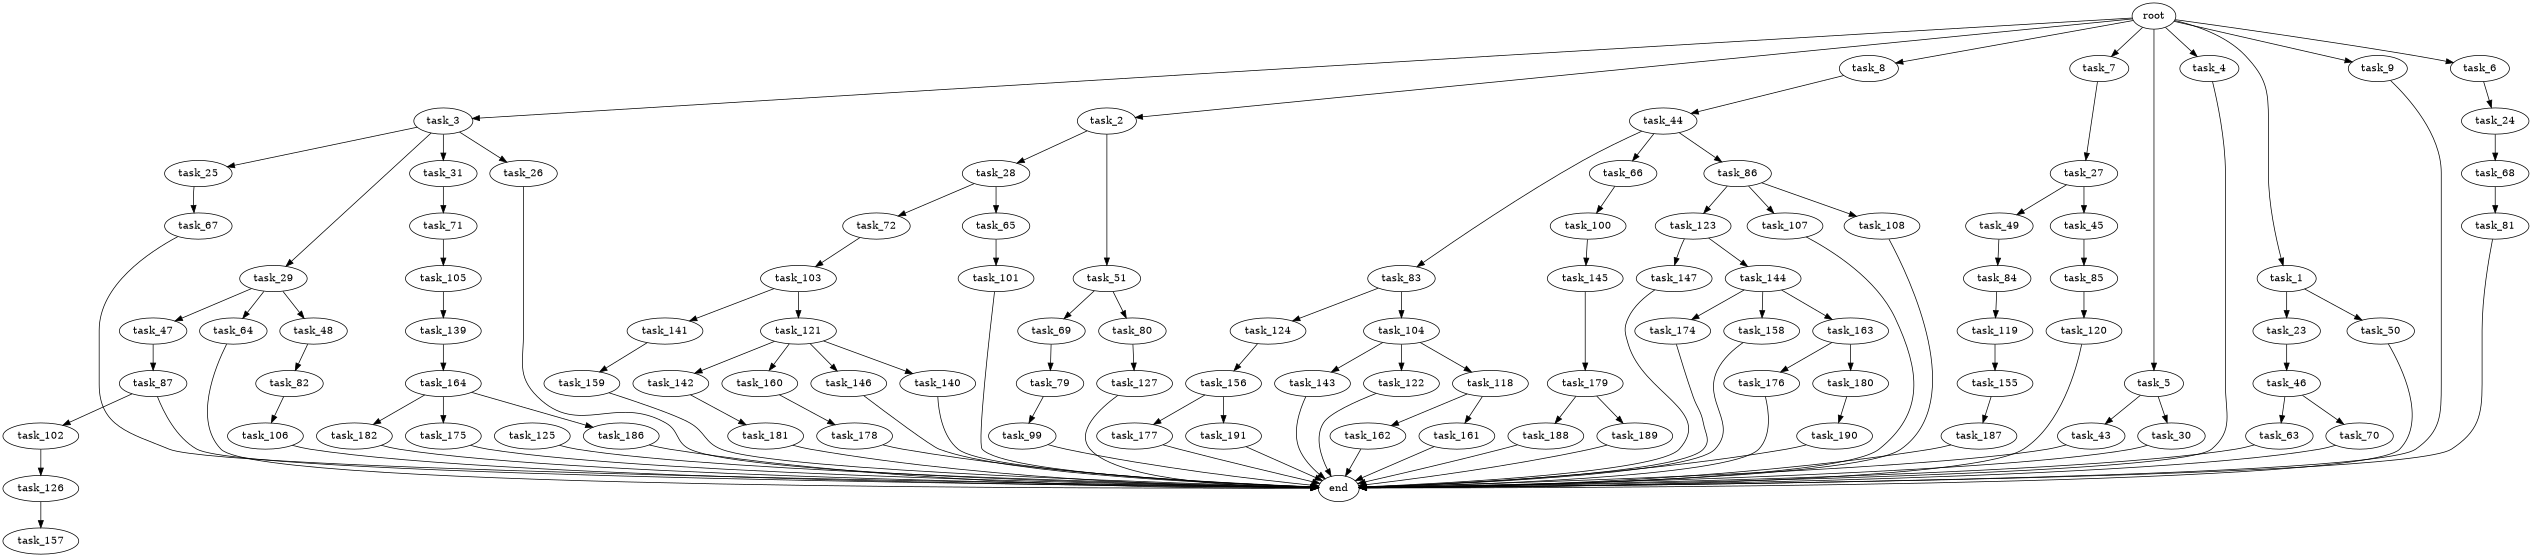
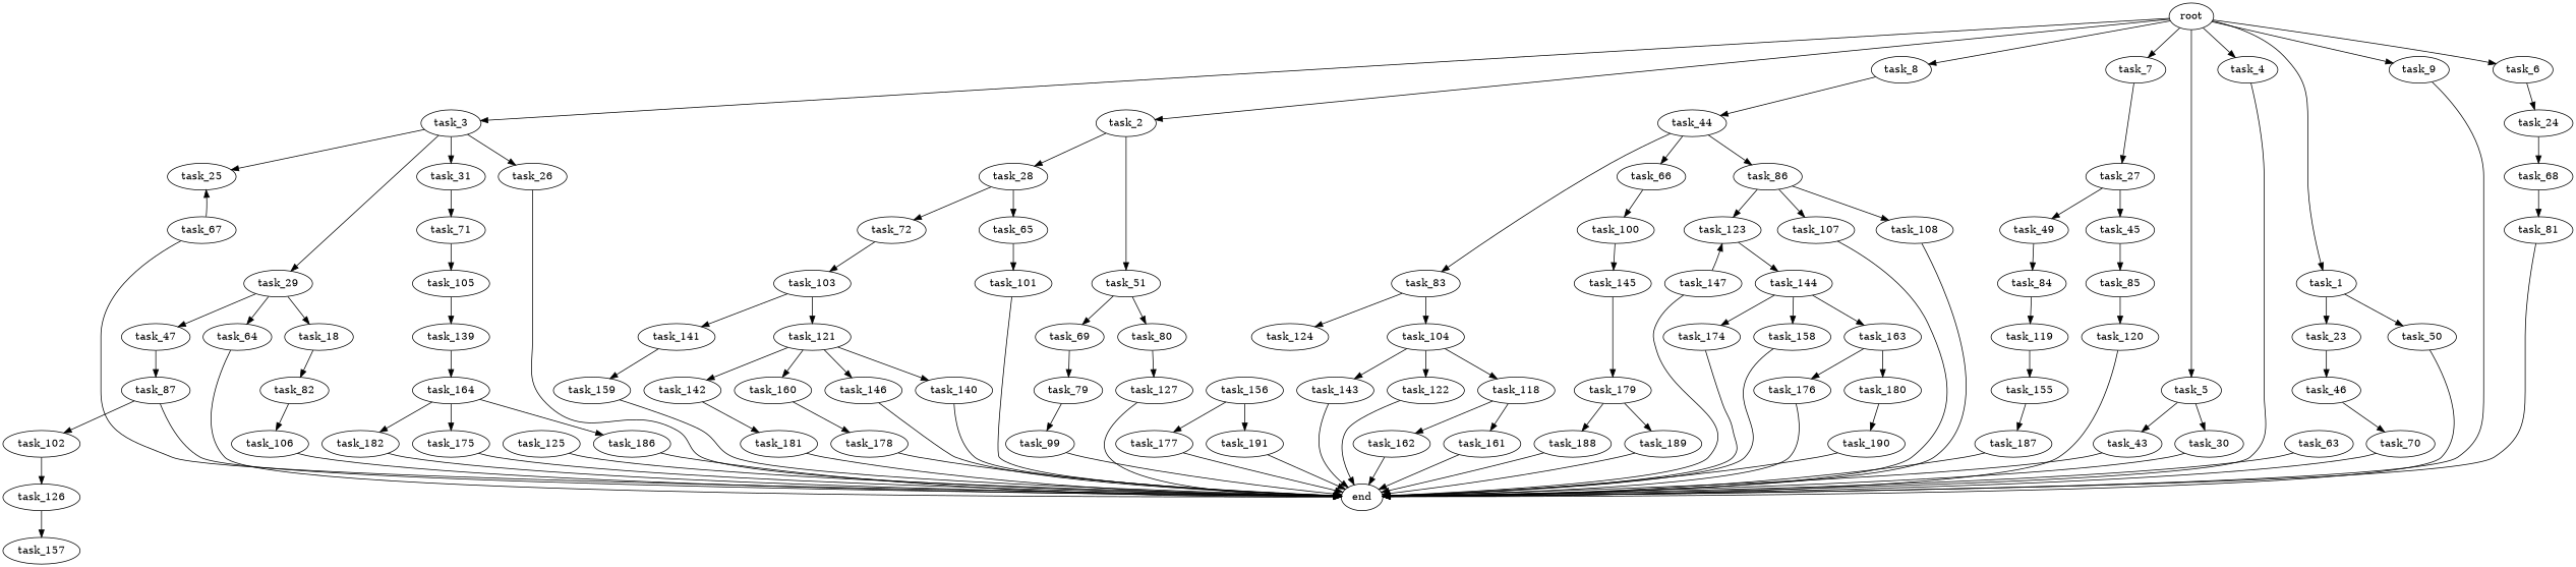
  digraph {
    task_65
    task_101
    end
    task_45
    task_85
    task_120
    task_100
    task_145
    task_179
    task_47
    task_87
    task_102
    task_189
    task_188
    task_3
    task_25
    task_26
    task_29
    task_31
    task_67
-   task_48
+   task_48 [label=task_18]
    task_64
    task_71
    task_7
    task_27
    task_49
    task_30
    task_2
    task_51
    task_28
    task_69
    task_80
    task_72
    task_8
    task_44
    task_86
    task_83
    task_66
    task_125
    task_163
    task_176
    task_180
    task_190
    task_79
    task_99
    task_84
    task_119
    task_155
    task_187
    task_107
    task_108
    task_123
    task_144
    task_147
    task_177
    task_118
    task_161
    task_162
    task_105
    task_139
    task_160
    task_178
    task_164
    task_5
    task_43
    task_82
    task_106
    task_4
    task_175
    task_186
    task_182
    task_181
    task_174
    task_158
    task_50
    task_127
    task_124
    task_104
    task_156
    task_143
    task_122
    task_103
    task_121
    task_141
    task_142
    task_146
    task_140
    task_159
    task_9
    task_46
    task_70
    task_63
    task_126
    task_157
    task_191
    task_6
    task_24
    task_68
    root
    task_1
    task_23
    task_81
    task_65 -> task_101
    task_101 -> end
    task_45 -> task_85
    task_85 -> task_120
    task_120 -> end
    task_100 -> task_145
    task_145 -> task_179
    task_179 -> task_189
    task_179 -> task_188
    task_47 -> task_87
    task_87 -> end
    task_87 -> task_102
    task_102 -> task_126
    task_189 -> end
    task_188 -> end
    task_3 -> task_25
    task_3 -> task_26
    task_3 -> task_29
    task_3 -> task_31
-   task_25 -> task_67
+   task_67 -> task_25
    task_26 -> end
    task_29 -> task_47
    task_29 -> task_48
    task_29 -> task_64
    task_31 -> task_71
    task_67 -> end
    task_48 -> task_82
    task_64 -> end
    task_71 -> task_105
    task_7 -> task_27
    task_27 -> task_45
    task_27 -> task_49
    task_49 -> task_84
    task_30 -> end
    task_2 -> task_51
    task_2 -> task_28
    task_51 -> task_69
    task_51 -> task_80
    task_28 -> task_65
    task_28 -> task_72
    task_69 -> task_79
    task_80 -> task_127
    task_72 -> task_103
    task_8 -> task_44
    task_44 -> task_86
    task_44 -> task_83
    task_44 -> task_66
    task_86 -> task_107
    task_86 -> task_108
    task_86 -> task_123
    task_83 -> task_124
    task_83 -> task_104
    task_66 -> task_100
    task_125 -> end
    task_163 -> task_176
    task_163 -> task_180
    task_176 -> end
    task_180 -> task_190
    task_190 -> end
    task_79 -> task_99
    task_99 -> end
    task_84 -> task_119
    task_119 -> task_155
    task_155 -> task_187
    task_187 -> end
    task_107 -> end
    task_108 -> end
    task_123 -> task_144
-   task_123 -> task_147
+   task_147 -> task_123
    task_144 -> task_163
    task_144 -> task_174
    task_144 -> task_158
    task_147 -> end
    task_177 -> end
    task_118 -> task_161
    task_118 -> task_162
    task_161 -> end
    task_162 -> end
    task_105 -> task_139
    task_139 -> task_164
    task_160 -> task_178
    task_178 -> end
    task_164 -> task_175
    task_164 -> task_186
    task_164 -> task_182
    task_5 -> task_30
    task_5 -> task_43
    task_43 -> end
    task_82 -> task_106
    task_106 -> end
    task_4 -> end
    task_175 -> end
    task_186 -> end
    task_182 -> end
    task_181 -> end
    task_174 -> end
    task_158 -> end
    task_50 -> end
    task_127 -> end
-   task_124 -> task_156
    task_104 -> task_118
    task_104 -> task_143
    task_104 -> task_122
    task_156 -> task_177
    task_156 -> task_191
    task_143 -> end
    task_122 -> end
    task_103 -> task_121
    task_103 -> task_141
    task_121 -> task_160
    task_121 -> task_142
    task_121 -> task_146
    task_121 -> task_140
    task_141 -> task_159
    task_142 -> task_181
    task_146 -> end
    task_140 -> end
    task_159 -> end
    task_9 -> end
    task_46 -> task_70
-   task_46 -> task_63
    task_70 -> end
    task_63 -> end
    task_126 -> task_157
    task_191 -> end
    task_6 -> task_24
    task_24 -> task_68
    task_68 -> task_81
    root -> task_3
    root -> task_7
    root -> task_2
    root -> task_8
    root -> task_5
    root -> task_4
    root -> task_9
    root -> task_6
    root -> task_1
    task_1 -> task_50
    task_1 -> task_23
    task_23 -> task_46
    task_81 -> end
  }
